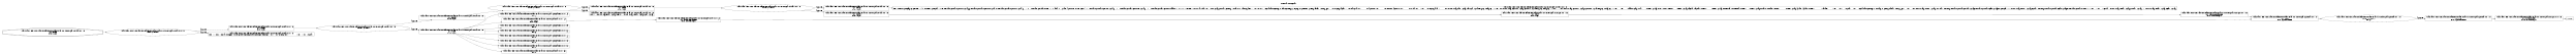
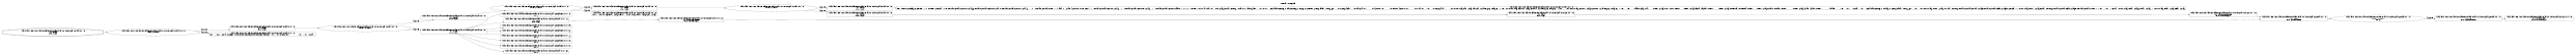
  digraph {
    label="xss_index.php_16_dep"
    labelloc=t
    rankdir=LR
    fontname="DejaVu Sans Mono"
    node [shape=box fontname="DejaVu Sans Mono"]
    edge [fontname="DejaVu Sans Mono"]
    n1 [label="/Users/peddy/git/unitn/security_testing_project/fixed/php/schoolmate/AddUser.php : 3\nVar: _t0_59\nFunc: _main\n" shape=doubleoctagon]
    n2 [label="/Users/peddy/git/unitn/security_testing_project/fixed/php/schoolmate/AddUser.php : 3\nbuiltin function:\n.\n" shape=ellipse]
    n3 [label="/Users/peddy/git/unitn/security_testing_project/fixed/php/schoolmate/AddUser.php : 3\nVar: _t0_59\nFunc: _main\n"]
    n4 [label="/Users/peddy/git/unitn/security_testing_project/fixed/php/schoolmate/AddUser.php : 3\nLit: > </form> <table width=520' border=0 cellspacing=0 cellpadding=0 height=1>  <tr>   <td valign='top'>	&nbsp;   </td>  </tr> </table> \n"]
    n5 [label="/Users/peddy/git/unitn/security_testing_project/fixed/php/schoolmate/AddUser.php : 3\nbuiltin function:\n.\n" shape=ellipse]
    n6 [label="/Users/peddy/git/unitn/security_testing_project/fixed/php/schoolmate/AddUser.php : 3\nVar: _t0_59\nFunc: _main\n"]
    n7 [label="/Users/peddy/git/unitn/security_testing_project/fixed/php/schoolmate/AddUser.php : 3\nVar: $page\nFunc: _main\n"]
    n8 [label="/Users/peddy/git/unitn/security_testing_project/fixed/php/schoolmate/AddUser.php : 3\nbuiltin function:\n.\n" shape=ellipse]
    n9 [label="/Users/peddy/git/unitn/security_testing_project/fixed/php/schoolmate/AddUser.php : 3\nVar: _t0_59\nFunc: _main\n"]
    n10 [label="/Users/peddy/git/unitn/security_testing_project/fixed/php/schoolmate/AddUser.php : 3\nLit: >  <input type=hidden' name='logout'>  <input type='hidden' name='page' value='\n"]
    n11 [label="/Users/peddy/git/unitn/security_testing_project/fixed/php/schoolmate/AddUser.php : 3\nbuiltin function:\n.\n" shape=ellipse]
    n12 [label="/Users/peddy/git/unitn/security_testing_project/fixed/php/schoolmate/AddUser.php : 3\nVar: _t0_59\nFunc: _main\n"]
    n13 [label="/Users/peddy/git/unitn/security_testing_project/fixed/php/schoolmate/AddUser.php : 3\nVar: $page2\nFunc: _main\n"]
    n14 [label="/Users/peddy/git/unitn/security_testing_project/fixed/php/schoolmate/AddUser.php : 3\nLit: <script language='JavaScript'> <!-- function validate() {  if(document.adduser.password.value == document.adduser.password2.value && document.adduser.password.value != '')  {   document.adduser.submit();  }  else  {   alert('Passwords do not match!');   document.adduser.password.value = '';   document.adduser.password2.value = '';   document.adduser.password.select();  } } --> </script> <h1>Add New User</h1>  <form name='adduser' action='./index.php' method='POST'>  <br><br><br>  <table cellspacing='0' cellpadding='5' class='dynamiclist' align='center' width='450'>   <tr class='header'>	<th>Username</th>	<th>Password</th>	<th>Confirm Password</th>	<th>Type</th>   </tr>   <tr class='even'>	<td><input type='text' name='username' maxlength='15' size='15' /></td>	<td><input type='password' name='password' maxlength='15' size='15' /></td>	<td><input type='password' name='password2' maxlength='15' size='15' /></td>	<td>	 <select name='type'>	  <option value='Admin'>Admin</option>	  <option value='Teacher'>Teacher</option>      <option value='Substitute'>Substitute</option>	  <option value='Student'>Student</option>	  <option value='Parent'>Parent</option>	 </select>	</td>   </tr>   </table>   <br>   <table cellpadding='0' border='0' align='center' width='450'>   <tr>   <td><input type='button' value='Add User' onClick='document.adduser.adduser.value=1;document.adduser.page2.value=10;validate();'> <input type='button' value='Cancel' onClick='document.adduser.page2.value=10;document.adduser.submit();'></td>   </tr>   </table>  <input type='hidden' name='adduser' value=''>  <input type='hidden' name='page2' value='\n"]
    n15 [label="/Users/peddy/git/unitn/security_testing_project/fixed/php/schoolmate/AdminMain.php : 12\nVar: _t0_9\nFunc: _main\n"]
    n16 [label="/Users/peddy/git/unitn/security_testing_project/fixed/php/schoolmate/AdminMain.php : 12\nVar: ret_sanitize_digit\nFunc: _superglobals\n"]
    n17 [label="/Users/peddy/git/unitn/security_testing_project/fixed/php/schoolmate/sanitize.php : 17\nVar: _t0_2\nFunc: sanitize_digit\n"]
    n18 [label="/Users/peddy/git/unitn/security_testing_project/fixed/php/schoolmate/sanitize.php : 17\nbuiltin function:\nintval\n" shape=ellipse]
    n19 [label="/Users/peddy/git/unitn/security_testing_project/fixed/php/schoolmate/sanitize.php : 17\nVar: $raw\nFunc: sanitize_digit\n"]
    n20 [label="/Users/peddy/git/unitn/security_testing_project/fixed/php/schoolmate/AdminMain.php : 12\nVar: $_POST[page2]\nFunc: _superglobals\n"]
-   n21 [label="<uninit>"]
    n22 [label="/Users/peddy/git/unitn/security_testing_project/fixed/php/schoolmate/ValidateLogin.php : 49\nLit: 4\n"]
    n23 [label="/Users/peddy/git/unitn/security_testing_project/fixed/php/schoolmate/index.php : 40\nVar: _t0_0\nFunc: _main\n"]
    n24 [label="/Users/peddy/git/unitn/security_testing_project/fixed/php/schoolmate/ValidateLogin.php : 39\nLit: 2\n"]
    n25 [label="/Users/peddy/git/unitn/security_testing_project/fixed/php/schoolmate/ValidateLogin.php : 54\nLit: 5\n"]
    n26 [label="/Users/peddy/git/unitn/security_testing_project/fixed/php/schoolmate/ValidateLogin.php : 44\nLit: 2\n"]
    n27 [label="/Users/peddy/git/unitn/security_testing_project/fixed/php/schoolmate/ValidateLogin.php : 12\nLit: 0\n"]
    n28 [label="/Users/peddy/git/unitn/security_testing_project/fixed/php/schoolmate/ValidateLogin.php : 34\nLit: 1\n"]
    n29 [label="/Users/peddy/git/unitn/security_testing_project/fixed/php/schoolmate/index.php : 52\nLit: 0\n"]
    n30 [label="/Users/peddy/git/unitn/security_testing_project/fixed/php/schoolmate/index.php : 40\nVar: ret_sanitize_digit\nFunc: _superglobals\n"]
    n1 -> n2
    n2 -> n3 [label="Param #1"]
    n2 -> n4 [label="Param #2"]
    n3 -> n5
    n5 -> n6 [label="Param #1"]
    n5 -> n7 [label="Param #2"]
    n6 -> n8
    n7 -> n22
    n7 -> n23
    n7 -> n24
    n7 -> n25
    n7 -> n26
    n7 -> n27
    n7 -> n28
    n7 -> n29
    n8 -> n9 [label="Param #1"]
    n8 -> n10 [label="Param #2"]
    n9 -> n11
    n11 -> n12 [label="Param #1"]
    n11 -> n13 [label="Param #2"]
    n12 -> n14
    n13 -> n15
    n15 -> n16
    n16 -> n17
    n17 -> n18
    n18 -> n19 [label="Param #1"]
    n19 -> n20
-   n20 -> n21
    n23 -> n30
    n30 -> n17
  }
